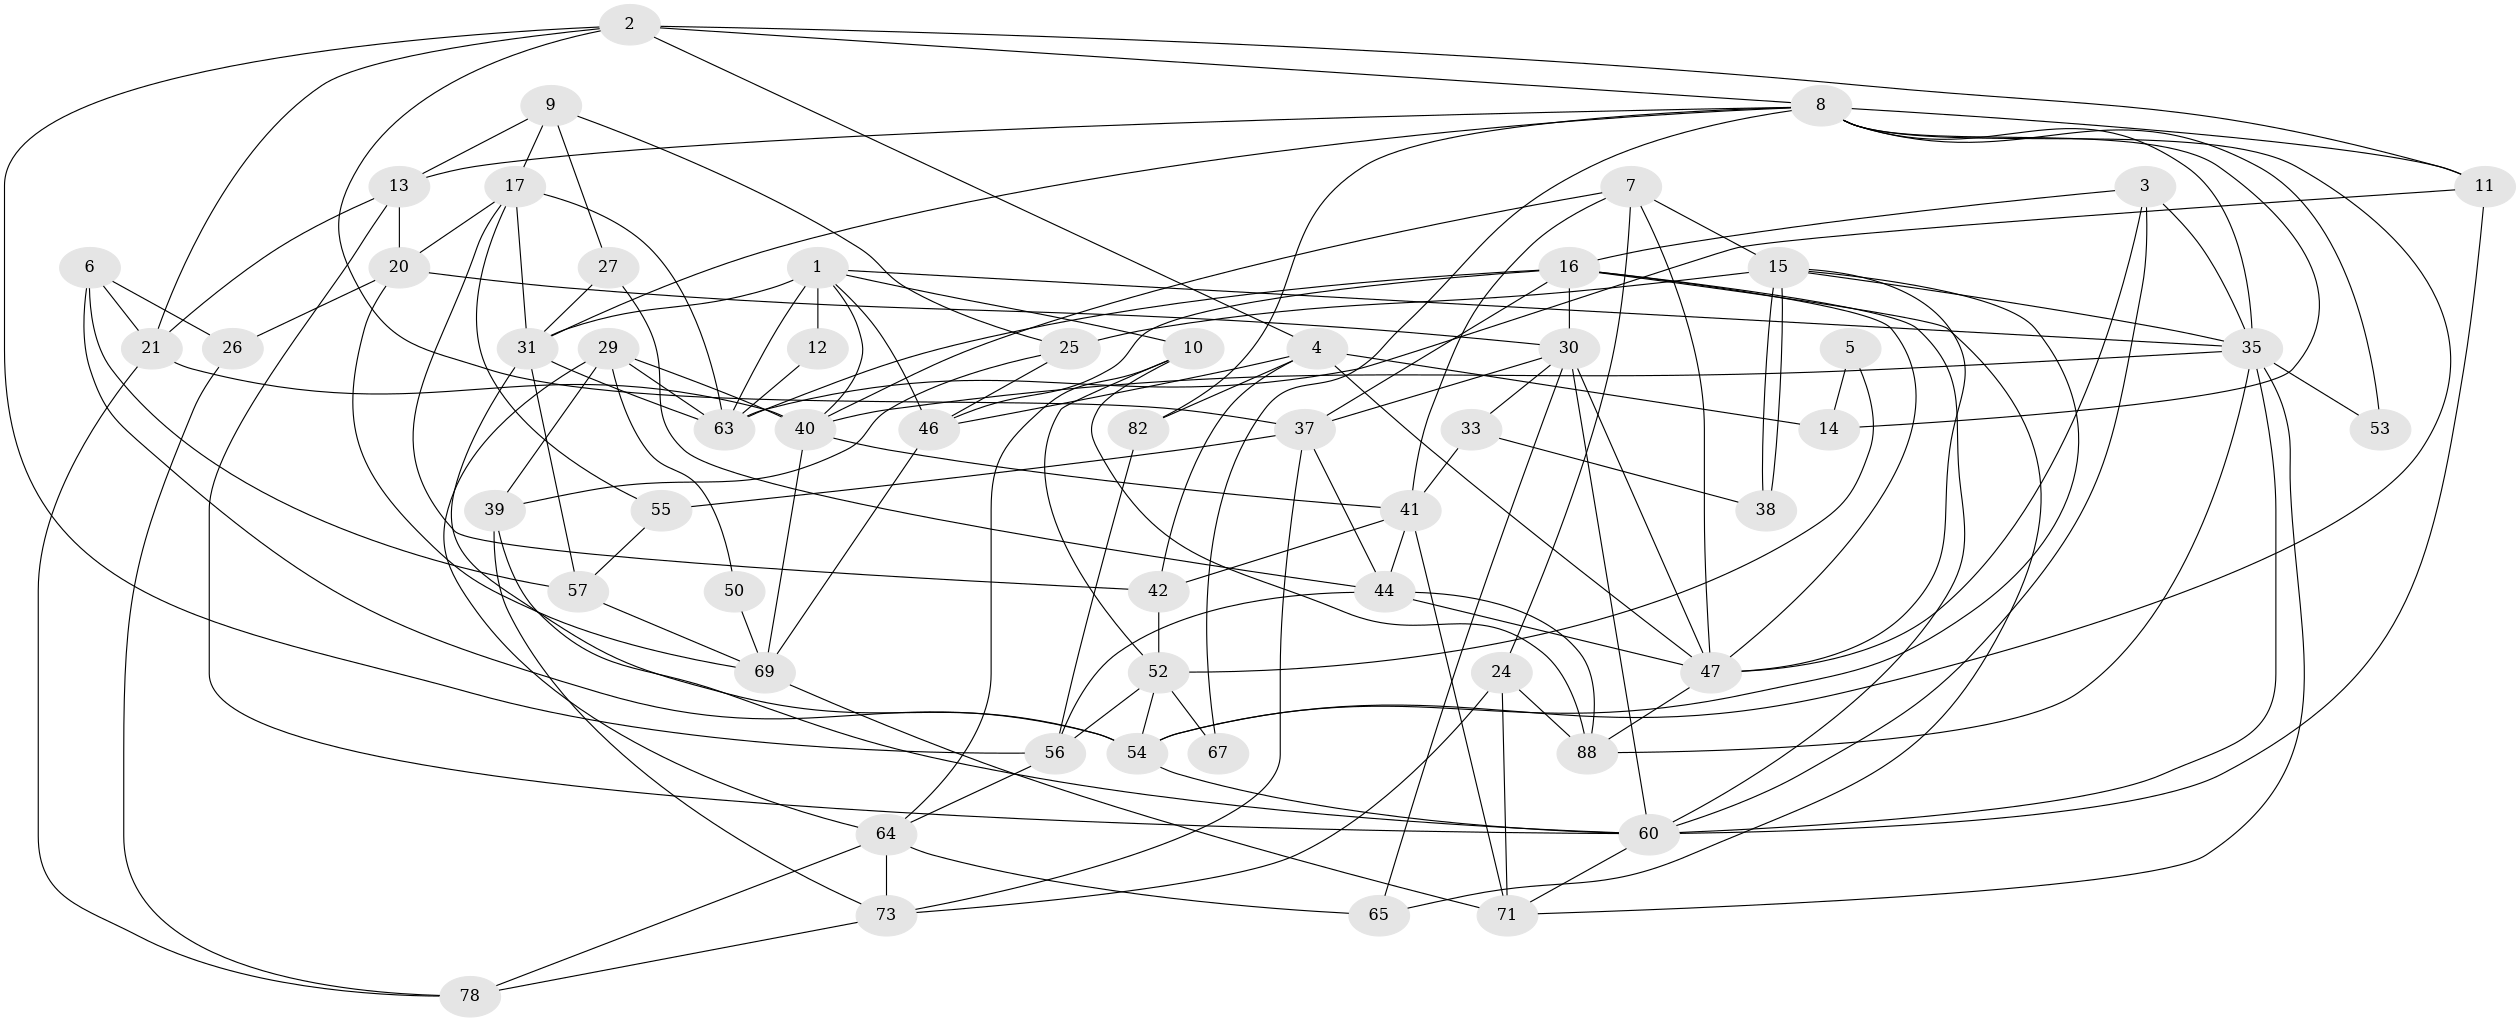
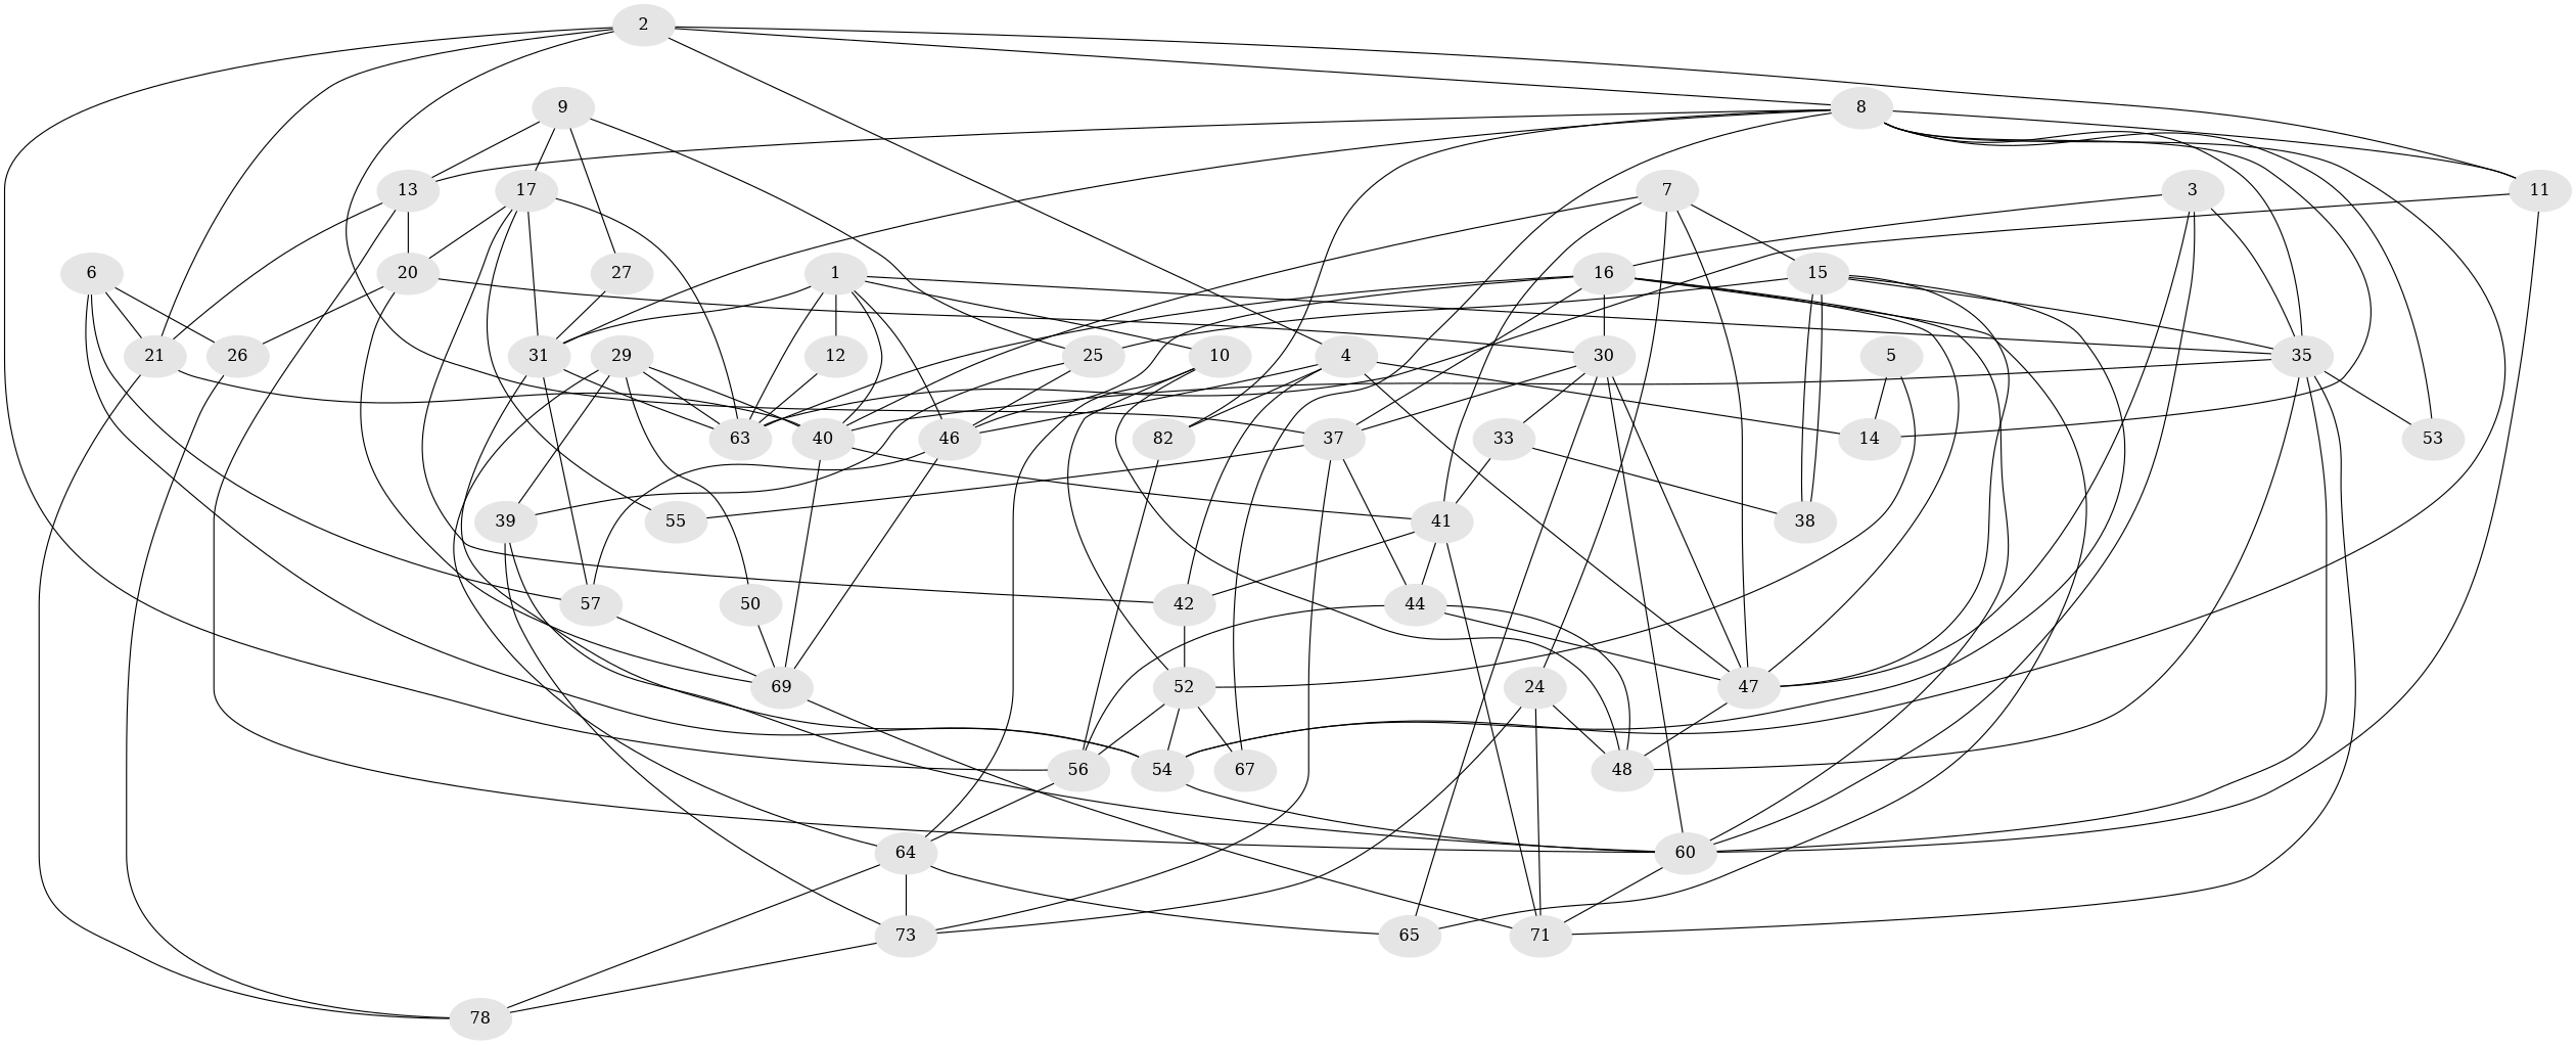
  graph {
    node [color=gray90 style=filled]
    10 [super="+23"]
    52 [super="+75"]
-   48 [super="+80" label=88]
+   48 [super="+80"]
    64 [super="+83"]
    1
    12
    31 [super="+84"]
    35 [super="+77"]
    40 [super="+68"]
    46 [super="+51"]
    63 [super="+81"]
    54 [super="+82"]
    57 [super="+72"]
    60 [super="+66"]
    53
    71
    41 [super="+74"]
    69 [super="+79"]
    2 [super="+19"]
    4
    8 [super="+32"]
    11 [super="+28"]
    21 [super="+43"]
    37 [super="+85"]
    56 [super="+86"]
    47 [super="+76"]
    14
    n28 [label=82]
    42
    13 [super="+34"]
    67
    78
    55
    73
    44 [super="+61"]
    16 [super="+49"]
    30 [super="+58"]
    65
    3
    5
    6
    26
    7 [super="+62"]
    15 [super="+45"]
    24 [super="+70"]
    25
    38
    20 [super="+59"]
    9
    17 [super="+18"]
    27
    39
    33
    29 [super="+36"]
    50
    10 -- 52
    10 -- 48
    10 -- 64
    52 -- 54
    52 -- 56 [weight=2]
    52 -- 67
    64 -- 78
    64 -- 73
    64 -- 65
    1 -- 10
    1 -- 12
    1 -- 31
    1 -- 35
    1 -- 40
    1 -- 46
    1 -- 63
    12 -- 63
    31 -- 63
    31 -- 54
    31 -- 57
    35 -- 48
    35 -- 40
    35 -- 60
    35 -- 53
    35 -- 71
    40 -- 41
    40 -- 69
    46 -- 69
    54 -- 60
    57 -- 69
    60 -- 71
    41 -- 71
    41 -- 42
    41 -- 44
    69 -- 71
    2 -- 4
    2 -- 8
    2 -- 11
    2 -- 21
    2 -- 37
    2 -- 56
    4 -- 46
    4 -- 47
    4 -- 14
    4 -- n28
    4 -- 42
    8 -- 31
    8 -- 35
    8 -- 54
    8 -- 53
    8 -- 11
    8 -- 14
    8 -- n28
    8 -- 13
    8 -- 67
    11 -- 63
    11 -- 60
    21 -- 40
    21 -- 78
    37 -- 55
    37 -- 73
    37 -- 44
    56 -- 64
    47 -- 48
    n28 -- 56
    42 -- 52
    13 -- 60
    13 -- 21
    13 -- 20
-   55 -- 57
+   46 -- 57
    73 -- 78
    44 -- 48
    44 -- 56
    44 -- 47
    16 -- 46
    16 -- 63
    16 -- 60
    16 -- 37
    16 -- 47
    16 -- 30
    16 -- 65
    30 -- 60
    30 -- 37
    30 -- 47
    30 -- 65
    30 -- 33
    3 -- 35
    3 -- 60
    3 -- 47
    3 -- 16
    5 -- 52
    5 -- 14
    6 -- 54
    6 -- 57 [weight=2]
    6 -- 21
    6 -- 26
    26 -- 78
    7 -- 40
    7 -- 41
    7 -- 47
    7 -- 15
    7 -- 24
    15 -- 35
    15 -- 54
    15 -- 47
    15 -- 25
    15 -- 38
    15 -- 38
    24 -- 48
    24 -- 71
    24 -- 73
    25 -- 46
    25 -- 39
    20 -- 69
    20 -- 30
    20 -- 26
    9 -- 13
    9 -- 25
    9 -- 17
    9 -- 27
    17 -- 31
    17 -- 63
    17 -- 42
    17 -- 55
    17 -- 20
    27 -- 31
-   27 -- 44
    39 -- 60
    39 -- 73
    33 -- 41
    33 -- 38
    29 -- 64
    29 -- 40
    29 -- 63
    29 -- 39
    29 -- 50
    50 -- 69
  }
